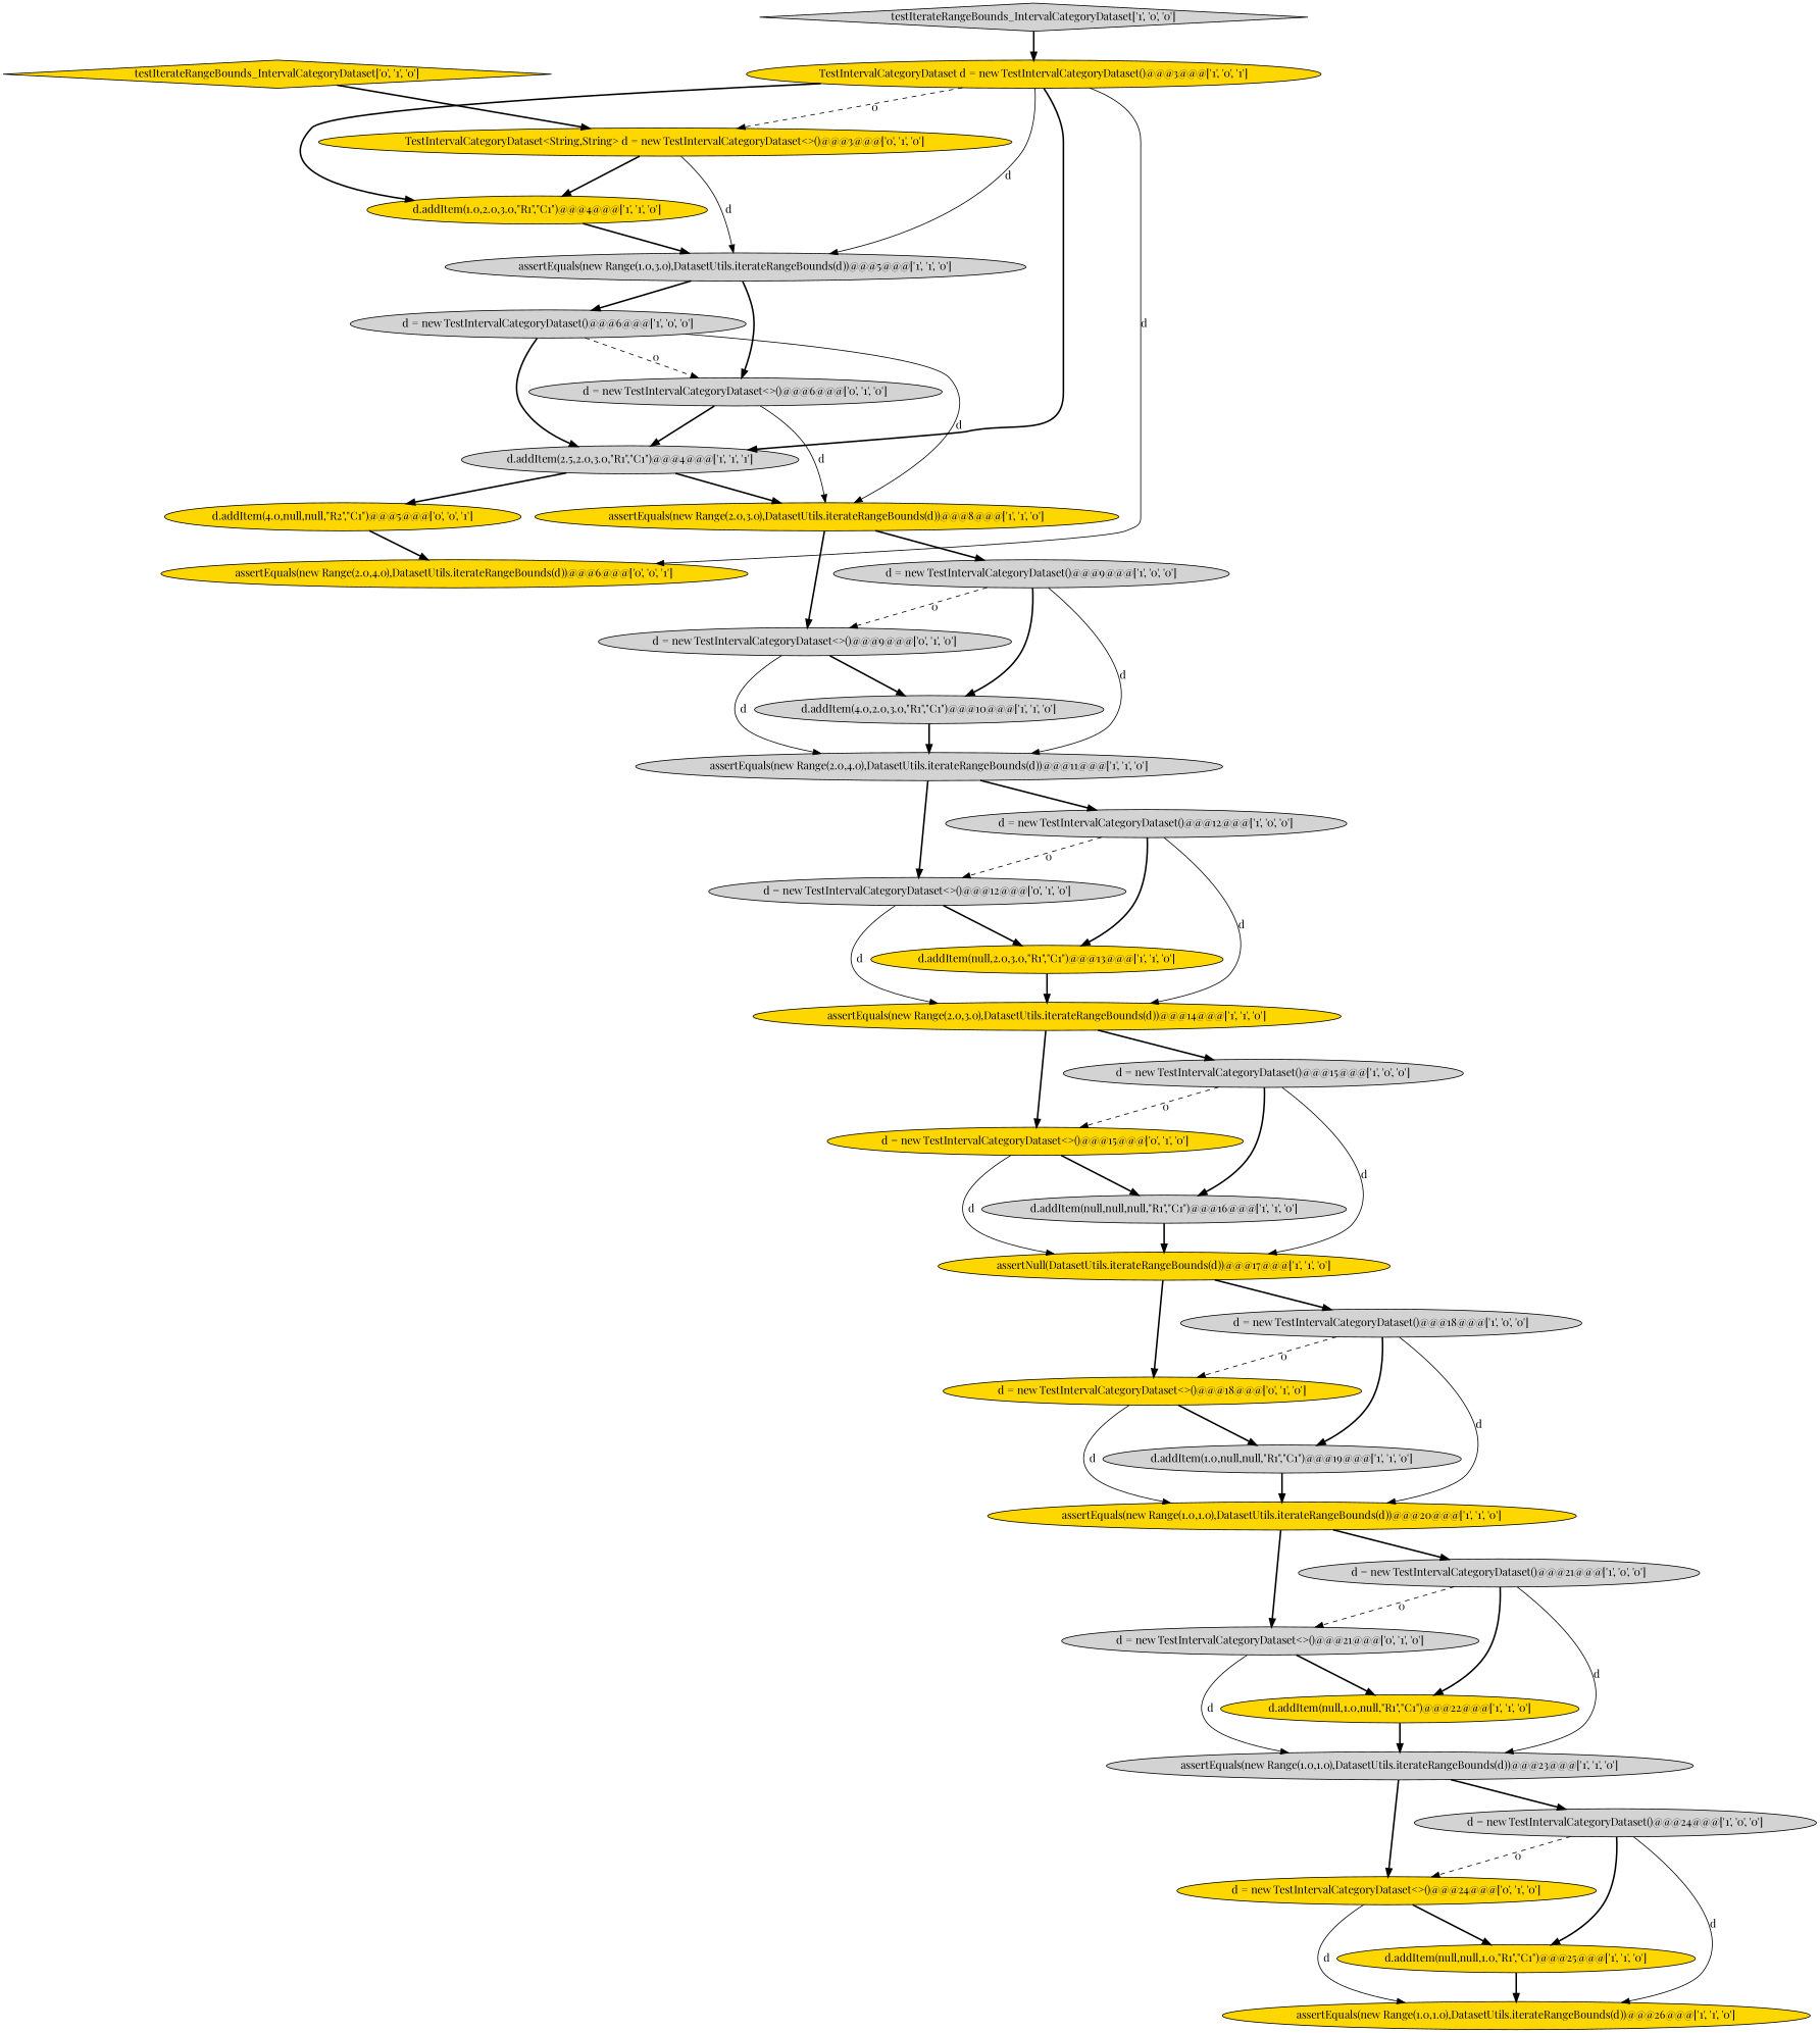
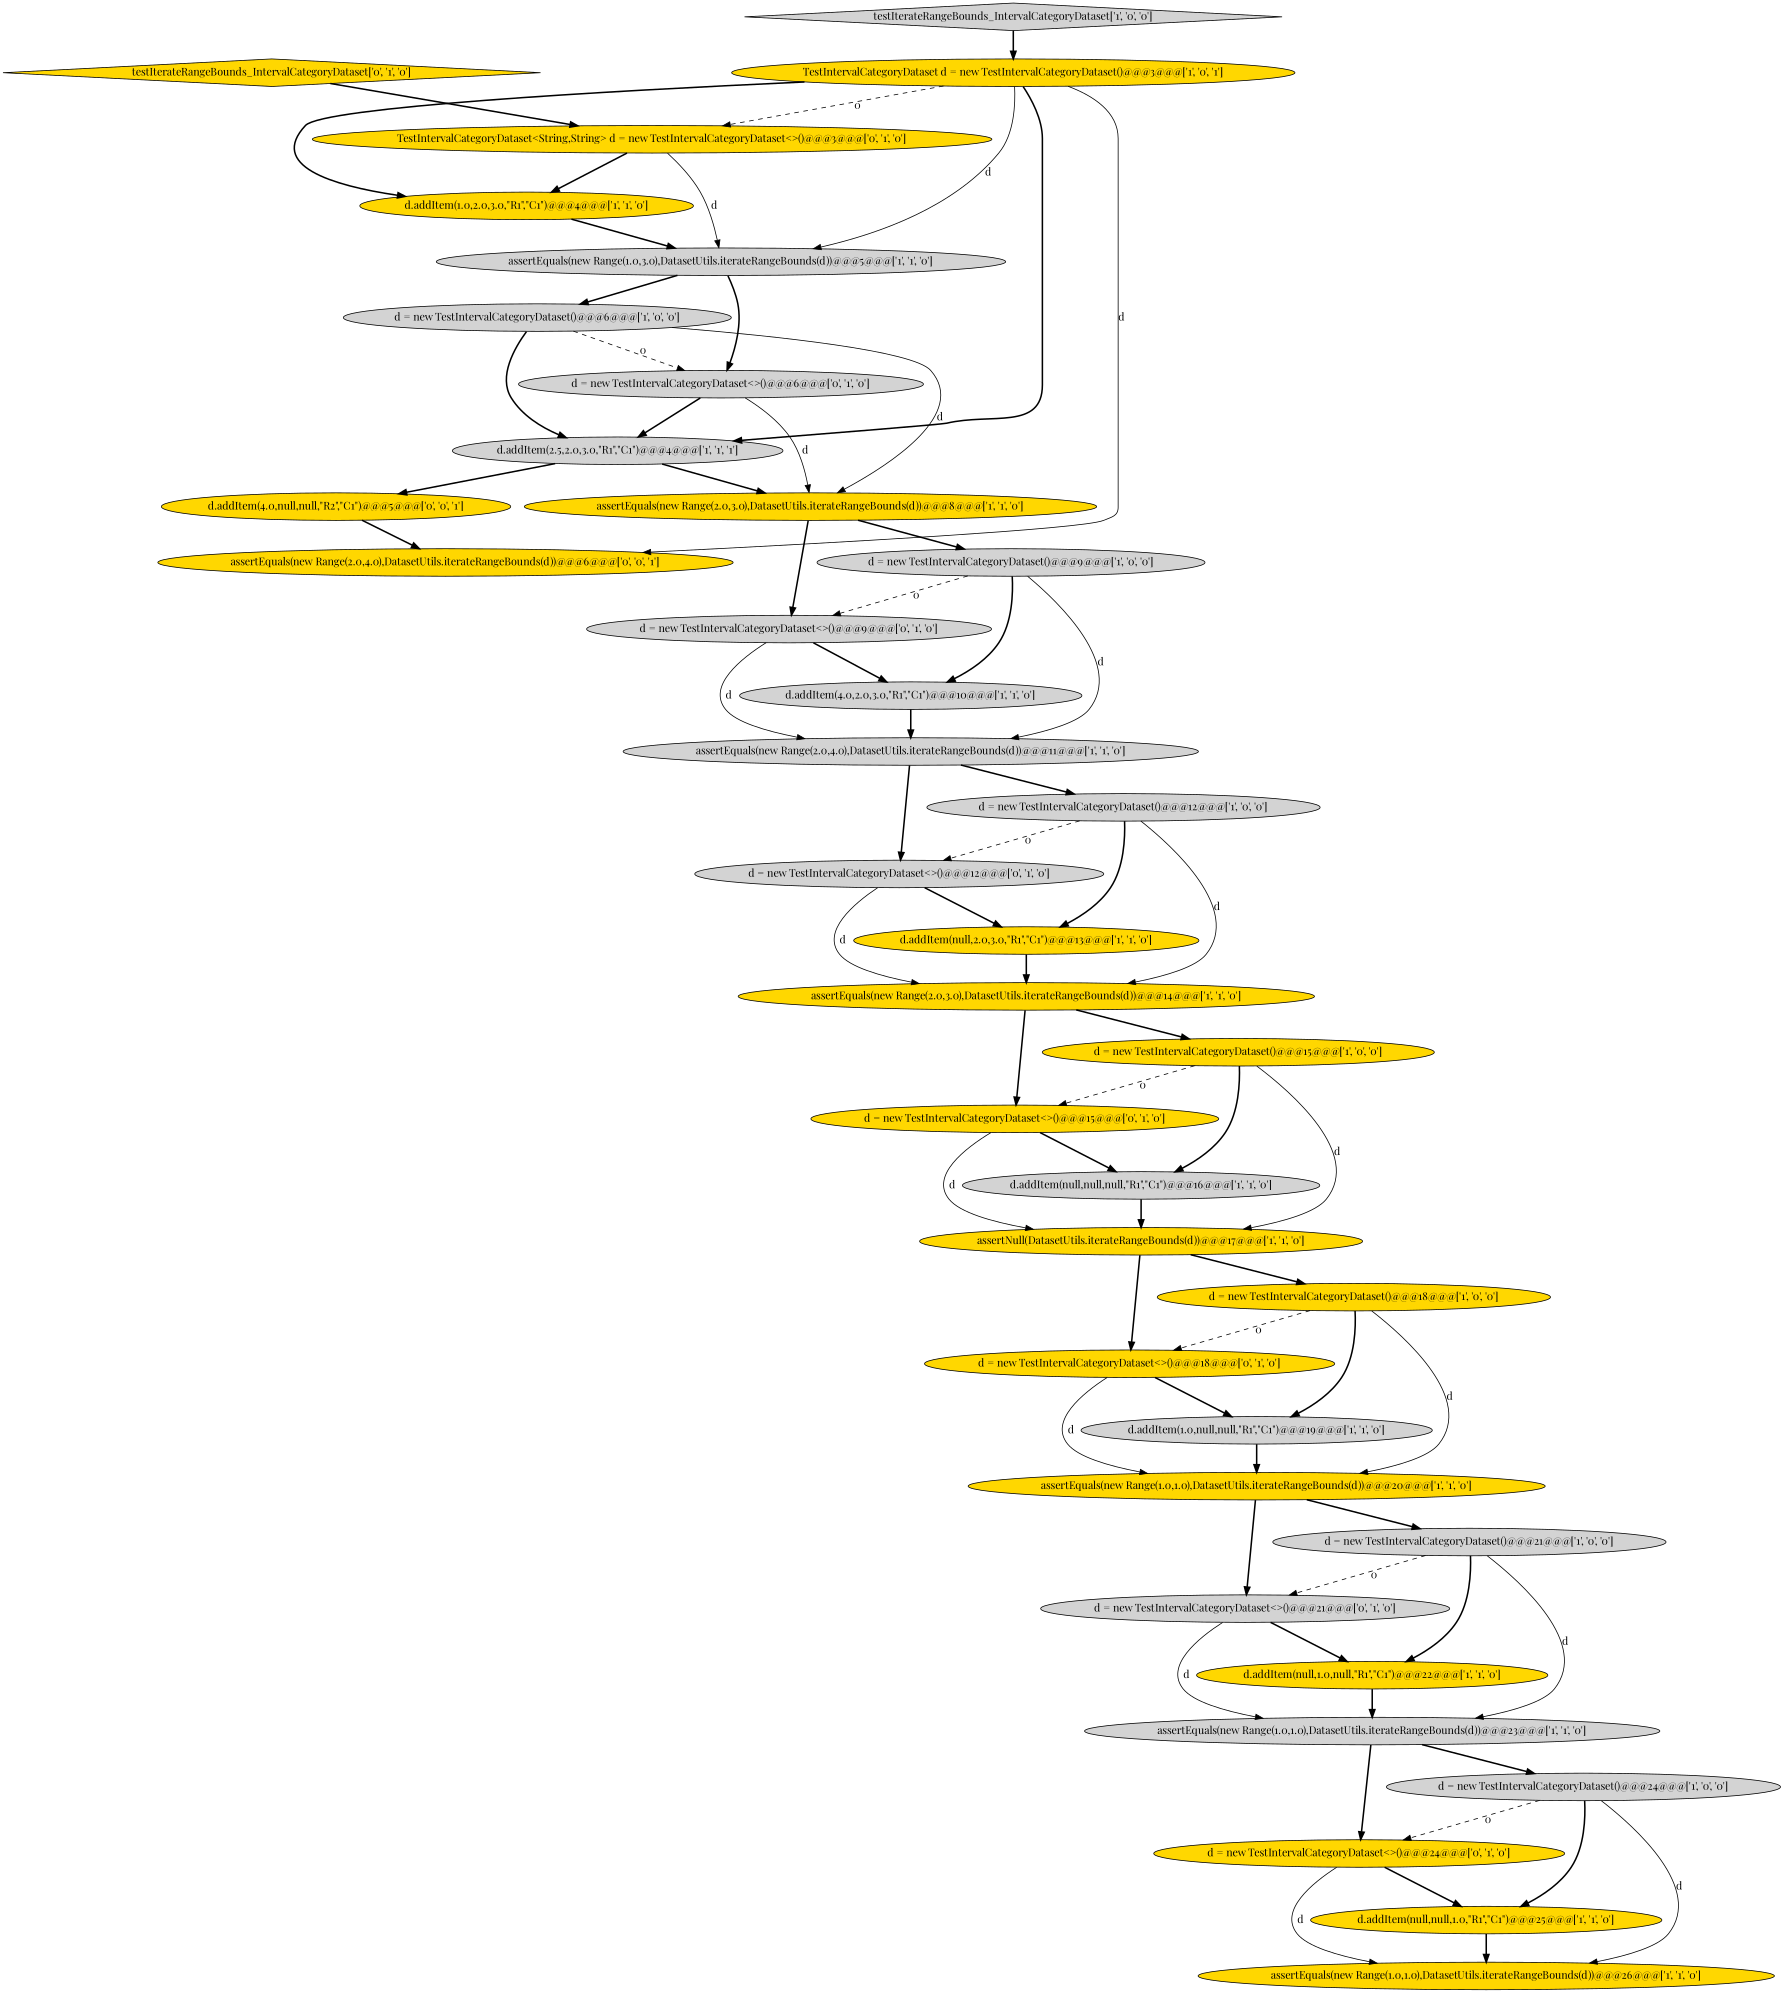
  digraph {
    fontname="Playfair Display"
    node [fillcolor=lightgrey fontname="Playfair Display" shape=ellipse style=filled]
    edge [fontname="Playfair Display" style=bold]
    n1 [fillcolor=gold label="TestIntervalCategoryDataset<String,String> d = new TestIntervalCategoryDataset<>()@@@3@@@['0', '1', '0']"]
    n2 [fillcolor=gold label="d.addItem(1.0,2.0,3.0,\"R1\",\"C1\")@@@4@@@['1', '1', '0']"]
    n3 [label="assertEquals(new Range(1.0,3.0),DatasetUtils.iterateRangeBounds(d))@@@5@@@['1', '1', '0']"]
    n4 [label="d = new TestIntervalCategoryDataset<>()@@@6@@@['0', '1', '0']"]
    n5 [label="d = new TestIntervalCategoryDataset()@@@6@@@['1', '0', '0']"]
    n6 [fillcolor=gold label="assertEquals(new Range(2.0,3.0),DatasetUtils.iterateRangeBounds(d))@@@14@@@['1', '1', '0']"]
-   n7 [label="d = new TestIntervalCategoryDataset()@@@15@@@['1', '0', '0']"]
+   n7 [fillcolor=gold label="d = new TestIntervalCategoryDataset()@@@15@@@['1', '0', '0']"]
    n8 [fillcolor=gold label="d = new TestIntervalCategoryDataset<>()@@@15@@@['0', '1', '0']"]
    n9 [label="d.addItem(null,null,null,\"R1\",\"C1\")@@@16@@@['1', '1', '0']"]
    n10 [fillcolor=gold label="assertNull(DatasetUtils.iterateRangeBounds(d))@@@17@@@['1', '1', '0']"]
    n11 [label="testIterateRangeBounds_IntervalCategoryDataset['1', '0', '0']" shape=diamond]
    n12 [fillcolor=gold label="TestIntervalCategoryDataset d = new TestIntervalCategoryDataset()@@@3@@@['1', '0', '1']"]
    n13 [label="d.addItem(2.5,2.0,3.0,\"R1\",\"C1\")@@@4@@@['1', '1', '1']"]
    n14 [fillcolor=gold label="assertEquals(new Range(2.0,4.0),DatasetUtils.iterateRangeBounds(d))@@@6@@@['0', '0', '1']"]
    n15 [fillcolor=gold label="assertEquals(new Range(2.0,3.0),DatasetUtils.iterateRangeBounds(d))@@@8@@@['1', '1', '0']"]
    n16 [label="d = new TestIntervalCategoryDataset<>()@@@9@@@['0', '1', '0']"]
    n17 [label="d = new TestIntervalCategoryDataset()@@@9@@@['1', '0', '0']"]
    n18 [fillcolor=gold label="d.addItem(4.0,null,null,\"R2\",\"C1\")@@@5@@@['0', '0', '1']"]
    n19 [fillcolor=gold label="d = new TestIntervalCategoryDataset<>()@@@18@@@['0', '1', '0']"]
-   n20 [label="d = new TestIntervalCategoryDataset()@@@18@@@['1', '0', '0']"]
+   n20 [fillcolor=gold label="d = new TestIntervalCategoryDataset()@@@18@@@['1', '0', '0']"]
    n21 [fillcolor=gold label="assertEquals(new Range(1.0,1.0),DatasetUtils.iterateRangeBounds(d))@@@20@@@['1', '1', '0']"]
    n22 [label="d.addItem(1.0,null,null,\"R1\",\"C1\")@@@19@@@['1', '1', '0']"]
    n23 [label="d = new TestIntervalCategoryDataset()@@@21@@@['1', '0', '0']"]
    n24 [label="d = new TestIntervalCategoryDataset<>()@@@21@@@['0', '1', '0']"]
    n25 [fillcolor=gold label="d.addItem(null,1.0,null,\"R1\",\"C1\")@@@22@@@['1', '1', '0']"]
    n26 [label="assertEquals(new Range(1.0,1.0),DatasetUtils.iterateRangeBounds(d))@@@23@@@['1', '1', '0']"]
    n27 [fillcolor=gold label="d = new TestIntervalCategoryDataset<>()@@@24@@@['0', '1', '0']"]
    n28 [label="d = new TestIntervalCategoryDataset()@@@24@@@['1', '0', '0']"]
    n29 [fillcolor=gold label="assertEquals(new Range(1.0,1.0),DatasetUtils.iterateRangeBounds(d))@@@26@@@['1', '1', '0']"]
    n30 [label="assertEquals(new Range(2.0,4.0),DatasetUtils.iterateRangeBounds(d))@@@11@@@['1', '1', '0']"]
    n31 [label="d.addItem(4.0,2.0,3.0,\"R1\",\"C1\")@@@10@@@['1', '1', '0']"]
    n32 [label="d = new TestIntervalCategoryDataset<>()@@@12@@@['0', '1', '0']"]
    n33 [label="d = new TestIntervalCategoryDataset()@@@12@@@['1', '0', '0']"]
    n34 [fillcolor=gold label="d.addItem(null,null,1.0,\"R1\",\"C1\")@@@25@@@['1', '1', '0']"]
    n35 [fillcolor=gold label="d.addItem(null,2.0,3.0,\"R1\",\"C1\")@@@13@@@['1', '1', '0']"]
    n36 [fillcolor=gold label="testIterateRangeBounds_IntervalCategoryDataset['0', '1', '0']" shape=diamond]
    n1 -> n2
    n1 -> n3 [label=d style=solid]
    n2 -> n3
    n3 -> n4
    n3 -> n5
    n4 -> n13
    n4 -> n15 [label=d style=solid]
    n5 -> n4 [label=0 style=dashed]
    n5 -> n13
    n5 -> n15 [label=d style=solid]
    n6 -> n7
    n6 -> n8
    n7 -> n8 [label=0 style=dashed]
    n7 -> n9
    n7 -> n10 [label=d style=solid]
    n8 -> n9
    n8 -> n10 [label=d style=solid]
    n9 -> n10
    n10 -> n19
    n10 -> n20
    n11 -> n12
    n12 -> n1 [label=0 style=dashed]
    n12 -> n2
    n12 -> n3 [label=d style=solid]
    n12 -> n13
    n12 -> n14 [label=d style=solid]
    n13 -> n15
    n13 -> n18
    n15 -> n16
    n15 -> n17
    n16 -> n30 [label=d style=solid]
    n16 -> n31
    n17 -> n16 [label=0 style=dashed]
    n17 -> n30 [label=d style=solid]
    n17 -> n31
    n18 -> n14
    n19 -> n21 [label=d style=solid]
    n19 -> n22
    n20 -> n19 [label=0 style=dashed]
    n20 -> n21 [label=d style=solid]
    n20 -> n22
    n21 -> n23
    n21 -> n24
    n22 -> n21
    n23 -> n24 [label=0 style=dashed]
    n23 -> n25
    n23 -> n26 [label=d style=solid]
    n24 -> n25
    n24 -> n26 [label=d style=solid]
    n25 -> n26
    n26 -> n27
    n26 -> n28
    n27 -> n29 [label=d style=solid]
    n27 -> n34
    n28 -> n27 [label=0 style=dashed]
    n28 -> n29 [label=d style=solid]
    n28 -> n34
    n30 -> n32
    n30 -> n33
    n31 -> n30
    n32 -> n6 [label=d style=solid]
    n32 -> n35
    n33 -> n6 [label=d style=solid]
    n33 -> n32 [label=0 style=dashed]
    n33 -> n35
    n34 -> n29
    n35 -> n6
    n36 -> n1
  }
